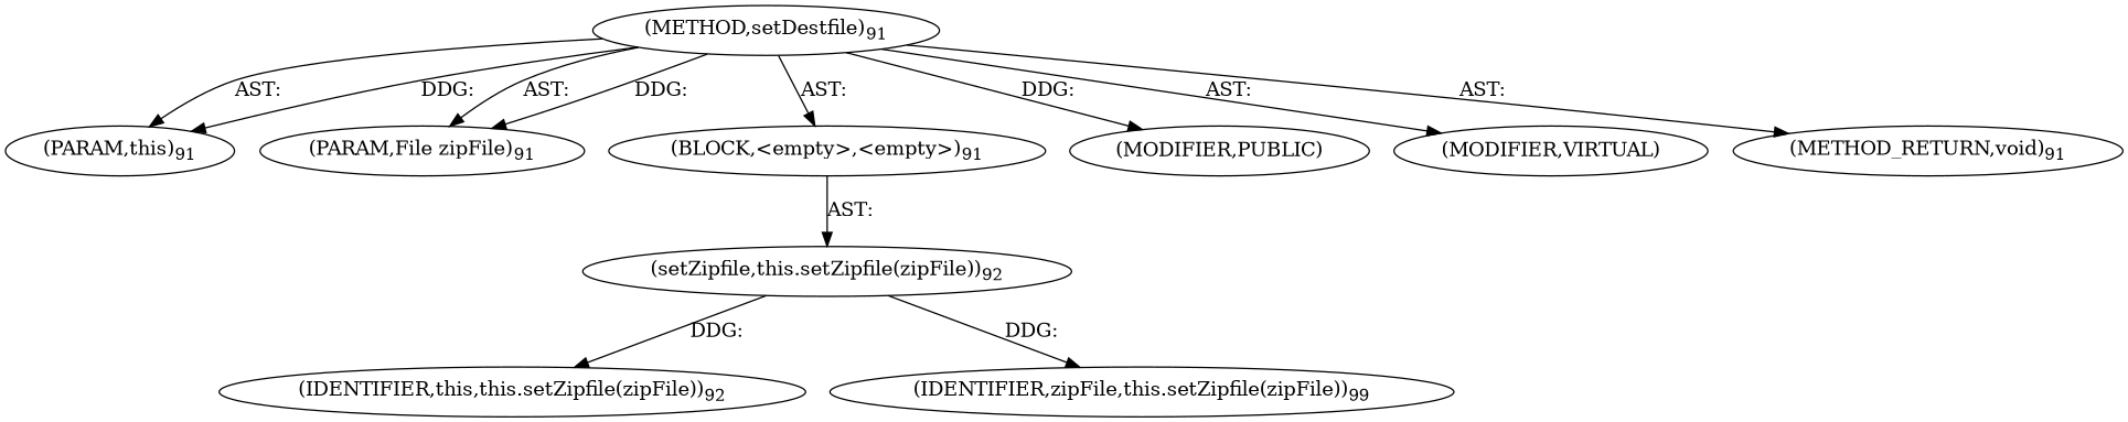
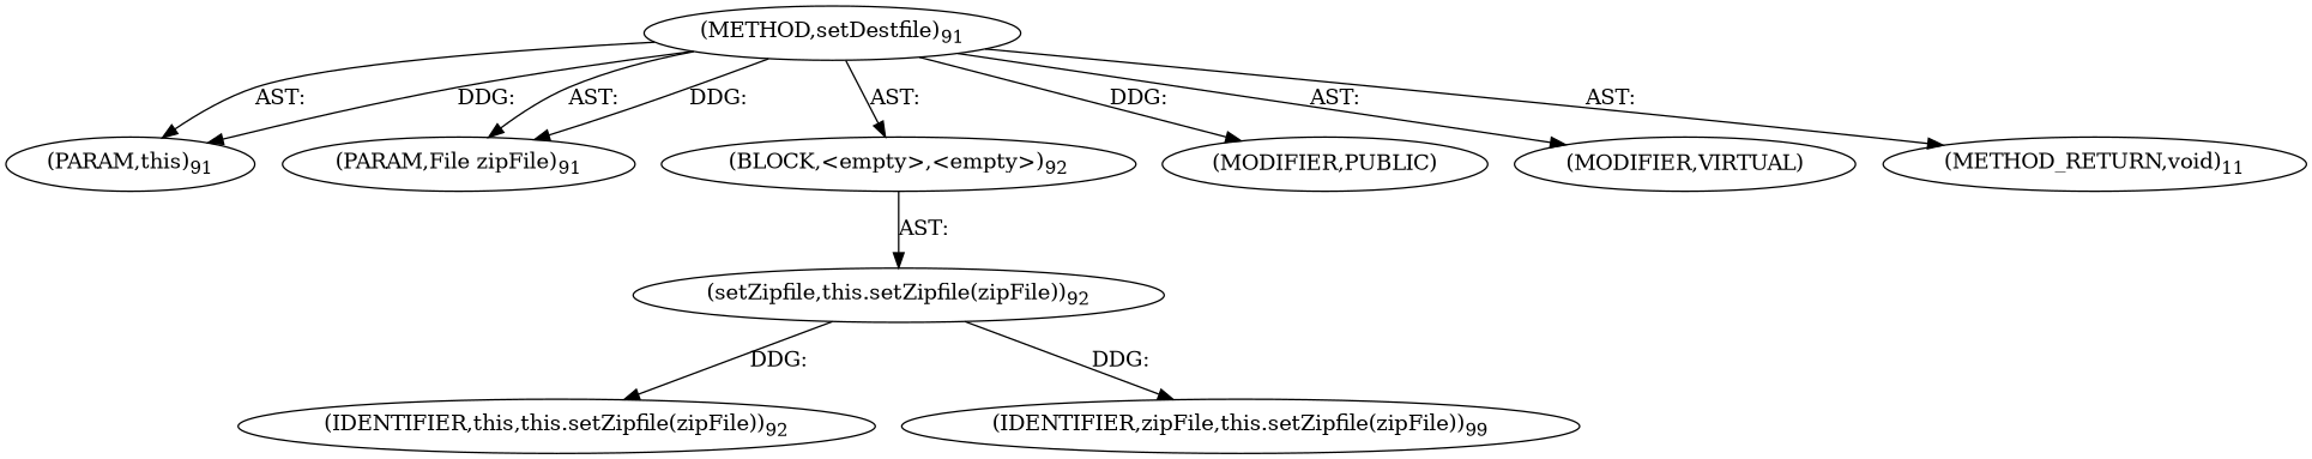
  digraph {
    n1 [label=<(METHOD,setDestfile)<SUB>91</SUB>>]
    n2 [label=<(PARAM,this)<SUB>91</SUB>>]
    n3 [label=<(PARAM,File zipFile)<SUB>91</SUB>>]
-   n4 [label=<(BLOCK,&lt;empty&gt;,&lt;empty&gt;)<SUB>91</SUB>>]
+   n4 [label=<(BLOCK,&lt;empty&gt;,&lt;empty&gt;)<SUB>92</SUB>>]
    n5 [label=<(MODIFIER,PUBLIC)>]
    n6 [label=<(MODIFIER,VIRTUAL)>]
-   n7 [label=<(METHOD_RETURN,void)<SUB>91</SUB>>]
+   n7 [label=<(METHOD_RETURN,void)<SUB>11</SUB>>]
    n8 [label=<(setZipfile,this.setZipfile(zipFile))<SUB>92</SUB>>]
    n9 [label=<(IDENTIFIER,this,this.setZipfile(zipFile))<SUB>92</SUB>>]
    n10 [label=<(IDENTIFIER,zipFile,this.setZipfile(zipFile))<SUB>99</SUB>>]
    n1 -> n2 [label="AST: "]
    n1 -> n2 [label="DDG: "]
    n1 -> n3 [label="AST: "]
    n1 -> n3 [label="DDG: "]
    n1 -> n4 [label="AST: "]
    n1 -> n5 [label="DDG: "]
    n1 -> n6 [label="AST: "]
    n1 -> n7 [label="AST: "]
    n4 -> n8 [label="AST: "]
    n8 -> n9 [label="DDG: "]
    n8 -> n10 [label="DDG: "]
  }
